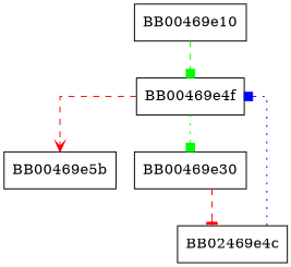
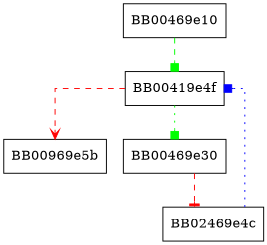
  digraph {
    splines=ortho
    node [shape=box]
    edge [arrowhead=box color=green style=dashed]
    BB00469e10
-   BB00469e4f
-   BB00469e5b
+   BB00469e4f [label=BB00419e4f]
+   BB00469e5b [label=BB00969e5b]
    BB00469e30
    n5 [label=BB02469e4c]
    BB00469e10 -> BB00469e4f
    BB00469e4f -> BB00469e5b [arrowhead=vee color=red]
    BB00469e4f -> BB00469e30 [style=dotted]
    BB00469e30 -> n5 [arrowhead=tee color=red]
    n5 -> BB00469e4f [color=blue style=dotted]
  }
